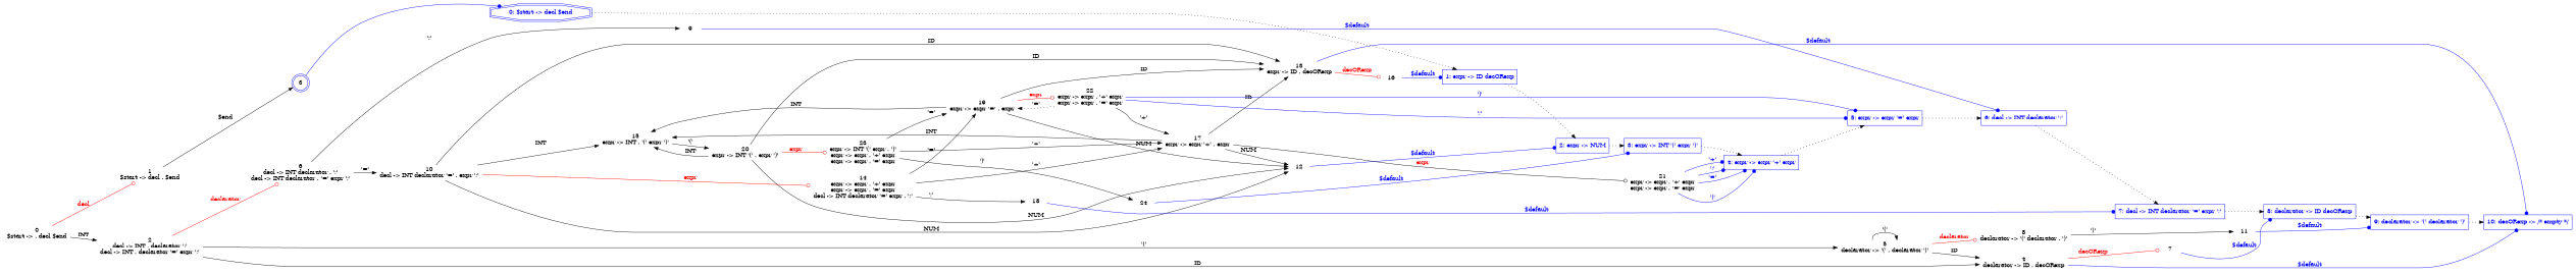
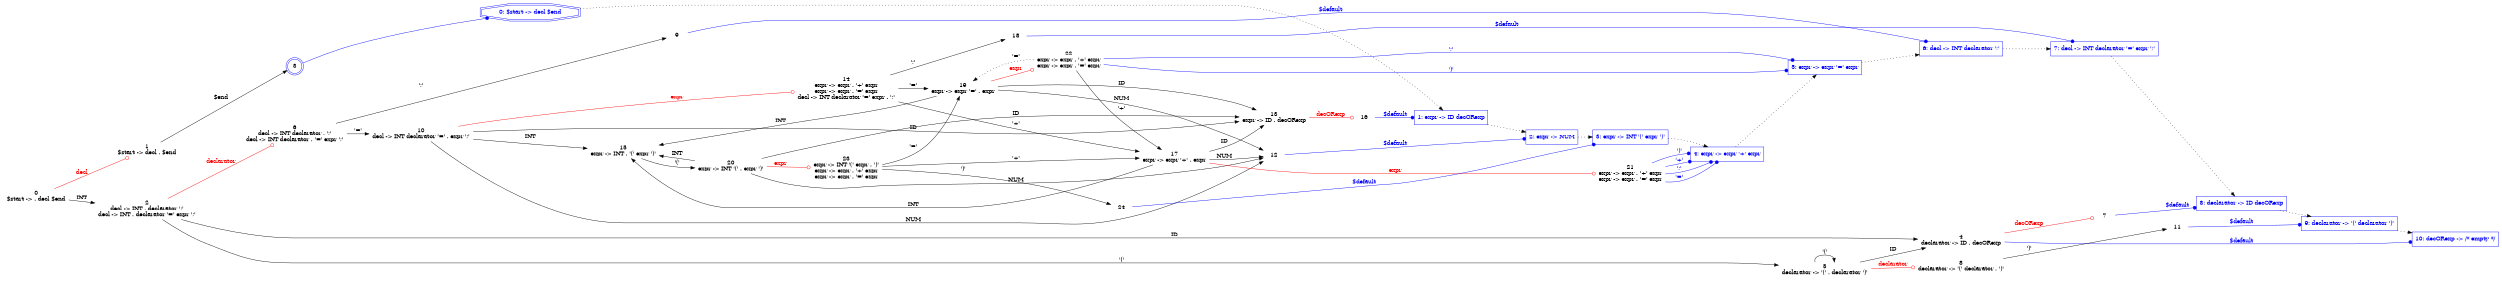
  digraph {
    rankdir=LR
    node [shape=plaintext]
    n1 [color=blue fontcolor=blue label="0: $start -> decl $end" shape=doubleoctagon]
    n2 [color=blue fontcolor=blue label="1: expr -> ID decORexp" shape=box]
    n3 [color=blue fontcolor=blue label="2: expr -> NUM" shape=box]
    n4 [color=blue fontcolor=blue label="3: expr -> INT '(' expr ')'" shape=box]
    n5 [color=blue fontcolor=blue label="4: expr -> expr '+' expr" shape=box]
    n6 [color=blue fontcolor=blue label="5: expr -> expr '=' expr" shape=box]
    n7 [color=blue fontcolor=blue label="6: decl -> INT declarator ';'" shape=box]
    n8 [color=blue fontcolor=blue label="7: decl -> INT declarator '=' expr ';'" shape=box]
    n9 [color=blue fontcolor=blue label="8: declarator -> ID decORexp" shape=box]
    n10 [color=blue fontcolor=blue label="9: declarator -> '(' declarator ')'" shape=box]
    n11 [color=blue fontcolor=blue label="10: decORexp -> /* empty */" shape=box]
    n12 [label="0\n$start -> . decl $end"]
    n13 [label="2\ndecl -> INT . declarator ';'\ndecl -> INT . declarator '=' expr ';'"]
    n14 [label="1\n$start -> decl . $end"]
    n15 [label="5\ndeclarator -> '(' . declarator ')'"]
    n16 [label="4\ndeclarator -> ID . decORexp"]
    n17 [label="6\ndecl -> INT declarator . ';'\ndecl -> INT declarator . '=' expr ';'"]
    n18 [color=blue label="3\n" shape=doublecircle]
    n19 [label="8\ndeclarator -> '(' declarator . ')'"]
    n20 [label="7\n"]
    n21 [label="9\n"]
    n22 [label="10\ndecl -> INT declarator '=' . expr ';'"]
    n23 [label="11\n"]
    n24 [label="13\nexpr -> ID . decORexp"]
    n25 [label="15\nexpr -> INT . '(' expr ')'"]
    n26 [label="12\n"]
    n27 [label="14\nexpr -> expr . '+' expr\nexpr -> expr . '=' expr\ndecl -> INT declarator '=' expr . ';'"]
    n28 [label="16\n"]
    n29 [label="20\nexpr -> INT '(' . expr ')'"]
    n30 [label="17\nexpr -> expr '+' . expr"]
    n31 [label="18\n"]
    n32 [label="19\nexpr -> expr '=' . expr"]
    n33 [label="23\nexpr -> INT '(' expr . ')'\nexpr -> expr . '+' expr\nexpr -> expr . '=' expr"]
    n34 [label="21\nexpr -> expr . '+' expr\nexpr -> expr . '=' expr"]
    n35 [label="22\nexpr -> expr . '+' expr\nexpr -> expr . '=' expr"]
    n36 [label="24\n"]
    n1 -> n2 [style=dotted]
    n2 -> n3 [style=dotted]
    n3 -> n4 [style=dotted]
    n4 -> n5 [style=dotted]
    n5 -> n6 [style=dotted]
    n6 -> n7 [style=dotted]
    n7 -> n8 [style=dotted]
    n8 -> n9 [style=dotted]
    n9 -> n10 [style=dotted]
    n10 -> n11 [style=dotted]
    n12 -> n13 [label=INT]
    n12 -> n14 [arrowhead=odot color=red fontcolor=red label=decl]
    n13 -> n15 [label="'('"]
    n13 -> n16 [label=ID]
    n13 -> n17 [arrowhead=odot color=red fontcolor=red label=declarator]
    n14 -> n18 [label="$end"]
    n15 -> n15 [label="'('"]
    n15 -> n16 [label=ID]
    n15 -> n19 [arrowhead=odot color=red fontcolor=red label=declarator]
    n16 -> n11 [arrowhead=dot color=blue fontcolor=blue label="$default"]
    n16 -> n20 [arrowhead=odot color=red fontcolor=red label=decORexp]
    n17 -> n21 [label="';'"]
    n17 -> n22 [label="'='"]
    n18 -> n1 [arrowhead=dot color=blue]
    n19 -> n23 [label="')'"]
    n20 -> n9 [arrowhead=dot color=blue fontcolor=blue label="$default"]
    n21 -> n7 [arrowhead=dot color=blue fontcolor=blue label="$default"]
    n22 -> n24 [label=ID]
    n22 -> n25 [label=INT]
    n22 -> n26 [label=NUM]
    n22 -> n27 [arrowhead=odot color=red fontcolor=red label=expr]
    n23 -> n10 [arrowhead=dot color=blue fontcolor=blue label="$default"]
-   n24 -> n11 [arrowhead=dot color=blue fontcolor=blue label="$default"]
    n24 -> n28 [arrowhead=odot color=red fontcolor=red label=decORexp]
    n25 -> n29 [label="'('"]
    n26 -> n3 [arrowhead=dot color=blue fontcolor=blue label="$default"]
    n27 -> n30 [label="'+'"]
    n27 -> n31 [label="';'"]
    n27 -> n32 [label="'='"]
    n28 -> n2 [arrowhead=dot color=blue fontcolor=blue label="$default"]
    n29 -> n24 [label=ID]
    n29 -> n25 [label=INT]
    n29 -> n26 [label=NUM]
    n29 -> n33 [arrowhead=odot color=red fontcolor=red label=expr]
    n30 -> n24 [label=ID]
    n30 -> n25 [label=INT]
    n30 -> n26 [label=NUM]
-   n30 -> n34 [arrowhead=odot color=black fontcolor=red label=expr]
+   n30 -> n34 [arrowhead=odot color=red fontcolor=red label=expr]
    n31 -> n8 [arrowhead=dot color=blue fontcolor=blue label="$default"]
    n32 -> n24 [label=ID]
    n32 -> n25 [label=INT]
    n32 -> n26 [label=NUM]
    n32 -> n35 [arrowhead=odot color=red fontcolor=red label=expr]
    n33 -> n30 [label="'+'"]
    n33 -> n32 [label="'='"]
    n33 -> n36 [label="')'"]
    n34 -> n5 [arrowhead=dot color=blue fontcolor=blue label="')'"]
    n34 -> n5 [arrowhead=dot color=blue fontcolor=blue label="'+'"]
    n34 -> n5 [arrowhead=dot color=blue fontcolor=blue label="';'"]
    n34 -> n5 [arrowhead=dot color=blue fontcolor=blue label="'='"]
    n35 -> n6 [arrowhead=dot color=blue fontcolor=blue label="')'"]
    n35 -> n6 [arrowhead=dot color=blue fontcolor=blue label="';'"]
    n35 -> n30 [label="'+'"]
    n35 -> n32 [label="'='" style=dotted]
    n36 -> n4 [arrowhead=dot color=blue fontcolor=blue label="$default"]
  }
